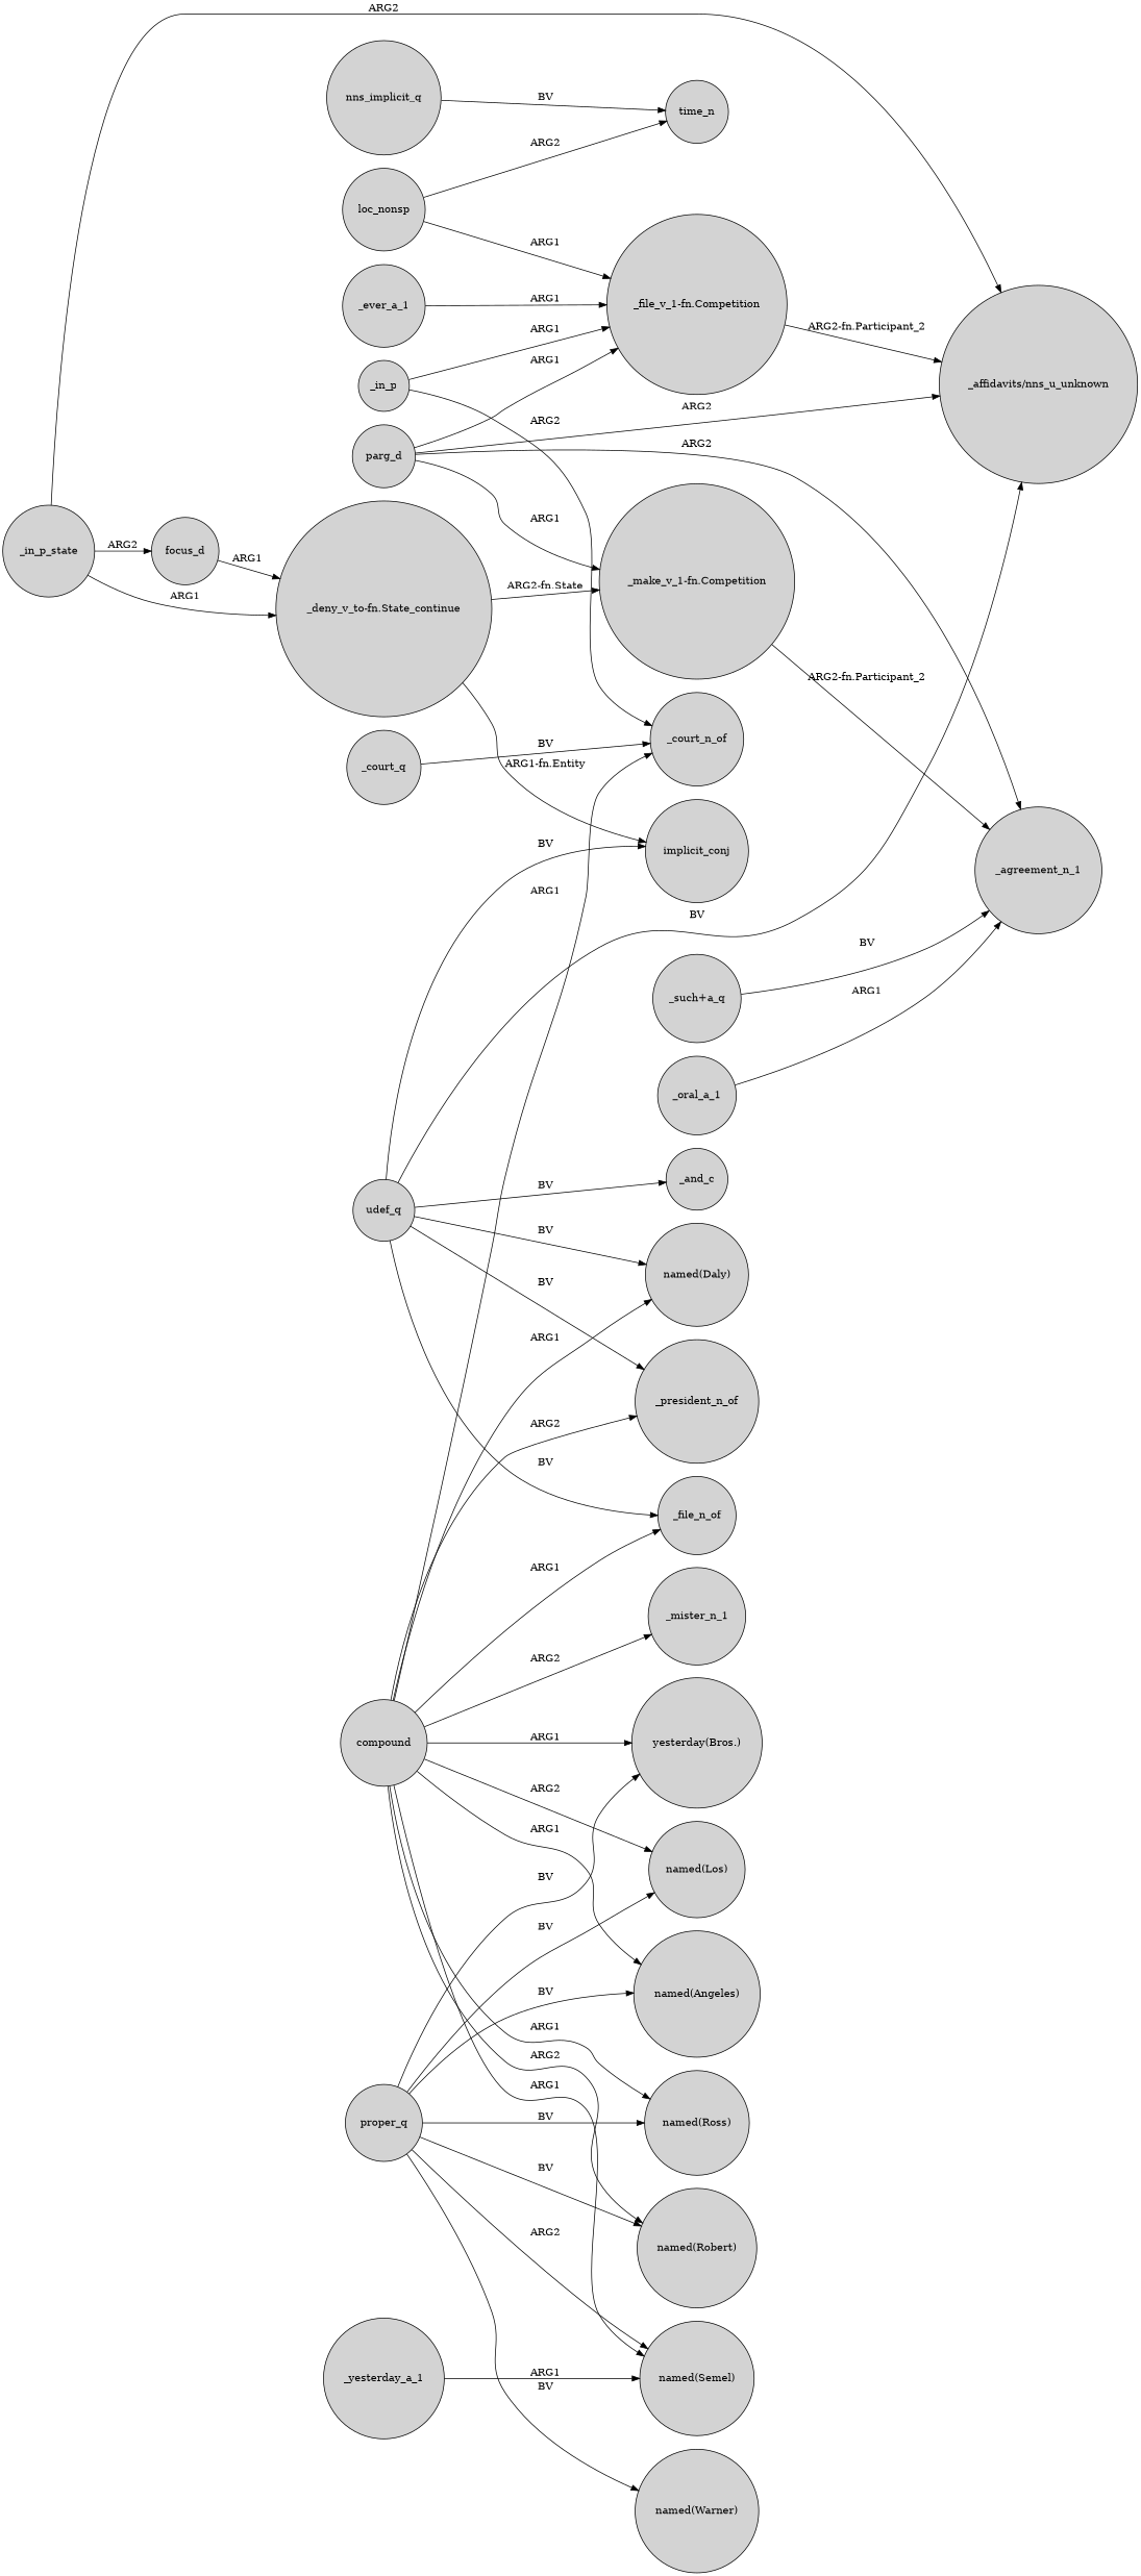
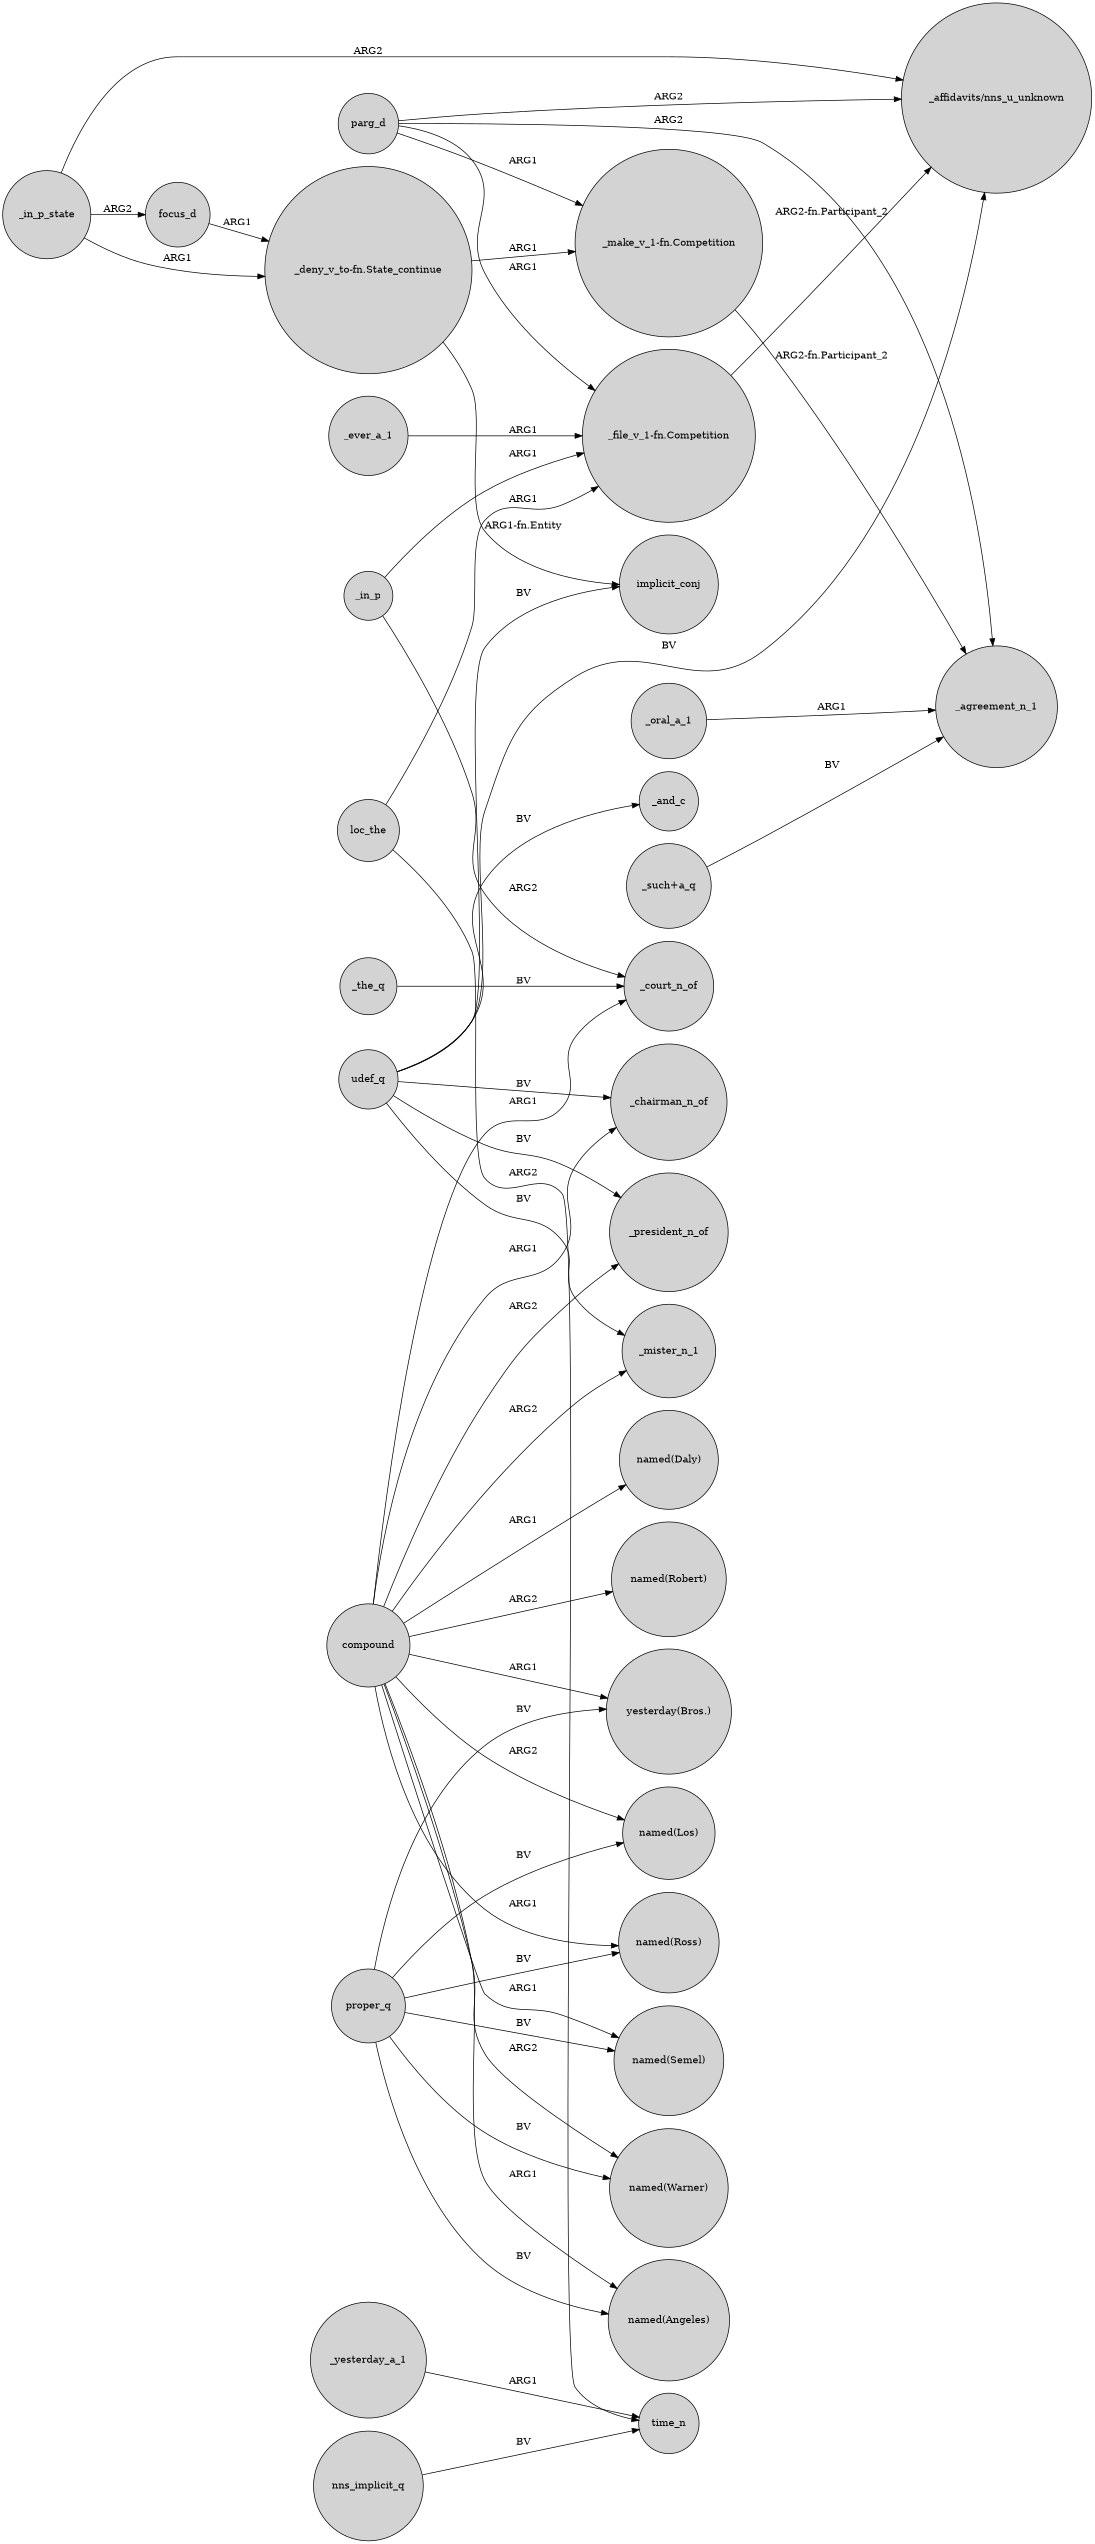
  digraph {
    rankdir=LR
    node [shape=circle style=filled]
    _in_p_state
    "_affidavits/nns_u_unknown"
    "_deny_v_to-fn.State_continue"
    focus_d
    "_make_v_1-fn.Competition"
    implicit_conj
    compound
    _mister_n_1
    _president_n_of
-   _chairman_n_of [label=_file_n_of]
+   _chairman_n_of
    "named(Ross)"
    n12 [label="yesterday(Bros.)"]
    "named(Daly)"
    "named(Los)"
    "named(Robert)"
    _court_n_of
    "named(Angeles)"
    "named(Warner)"
    "named(Semel)"
    _ever_a_1
    "_file_v_1-fn.Competition"
    _agreement_n_1
    parg_d
    udef_q
    _and_c
    _yesterday_a_1
    time_n
    proper_q
    _oral_a_1
-   loc_nonsp
+   loc_nonsp [label=loc_the]
    "_such+a_q"
    _in_p
-   _the_q [label=_court_q]
+   _the_q
    n34 [label=nns_implicit_q]
    _in_p_state -> "_affidavits/nns_u_unknown" [label=ARG2]
    _in_p_state -> "_deny_v_to-fn.State_continue" [label=ARG1]
    _in_p_state -> focus_d [label=ARG2]
-   "_deny_v_to-fn.State_continue" -> "_make_v_1-fn.Competition" [label="ARG2-fn.State"]
+   "_deny_v_to-fn.State_continue" -> "_make_v_1-fn.Competition" [label=ARG1]
    "_deny_v_to-fn.State_continue" -> implicit_conj [label="ARG1-fn.Entity"]
    focus_d -> "_deny_v_to-fn.State_continue" [label=ARG1]
    "_make_v_1-fn.Competition" -> _agreement_n_1 [label="ARG2-fn.Participant_2"]
    compound -> _mister_n_1 [label=ARG2]
    compound -> _president_n_of [label=ARG2]
    compound -> _chairman_n_of [label=ARG1]
    compound -> "named(Ross)" [label=ARG1]
    compound -> n12 [label=ARG1]
    compound -> "named(Daly)" [label=ARG1]
    compound -> "named(Los)" [label=ARG2]
    compound -> "named(Robert)" [label=ARG2]
    compound -> _court_n_of [label=ARG1]
    compound -> "named(Angeles)" [label=ARG1]
+   compound -> "named(Warner)" [label=ARG2]
    compound -> "named(Semel)" [label=ARG1]
    _ever_a_1 -> "_file_v_1-fn.Competition" [label=ARG1]
    "_file_v_1-fn.Competition" -> "_affidavits/nns_u_unknown" [label="ARG2-fn.Participant_2"]
    parg_d -> "_affidavits/nns_u_unknown" [label=ARG2]
    parg_d -> "_make_v_1-fn.Competition" [label=ARG1]
    parg_d -> "_file_v_1-fn.Competition" [label=ARG1]
    parg_d -> _agreement_n_1 [label=ARG2]
    udef_q -> "_affidavits/nns_u_unknown" [label=BV]
    udef_q -> implicit_conj [label=BV]
-   udef_q -> "named(Daly)" [label=BV]
+   udef_q -> _mister_n_1 [label=BV]
    udef_q -> _president_n_of [label=BV]
    udef_q -> _chairman_n_of [label=BV]
    udef_q -> _and_c [label=BV]
-   _yesterday_a_1 -> "named(Semel)" [label=ARG1]
+   _yesterday_a_1 -> time_n [label=ARG1]
    proper_q -> "named(Ross)" [label=BV]
    proper_q -> n12 [label=BV]
    proper_q -> "named(Los)" [label=BV]
-   proper_q -> "named(Robert)" [label=BV]
    proper_q -> "named(Angeles)" [label=BV]
    proper_q -> "named(Warner)" [label=BV]
-   proper_q -> "named(Semel)" [label=ARG2]
+   proper_q -> "named(Semel)" [label=BV]
    _oral_a_1 -> _agreement_n_1 [label=ARG1]
    loc_nonsp -> "_file_v_1-fn.Competition" [label=ARG1]
    loc_nonsp -> time_n [label=ARG2]
    "_such+a_q" -> _agreement_n_1 [label=BV]
    _in_p -> _court_n_of [label=ARG2]
    _in_p -> "_file_v_1-fn.Competition" [label=ARG1]
    _the_q -> _court_n_of [label=BV]
    n34 -> time_n [label=BV]
  }
